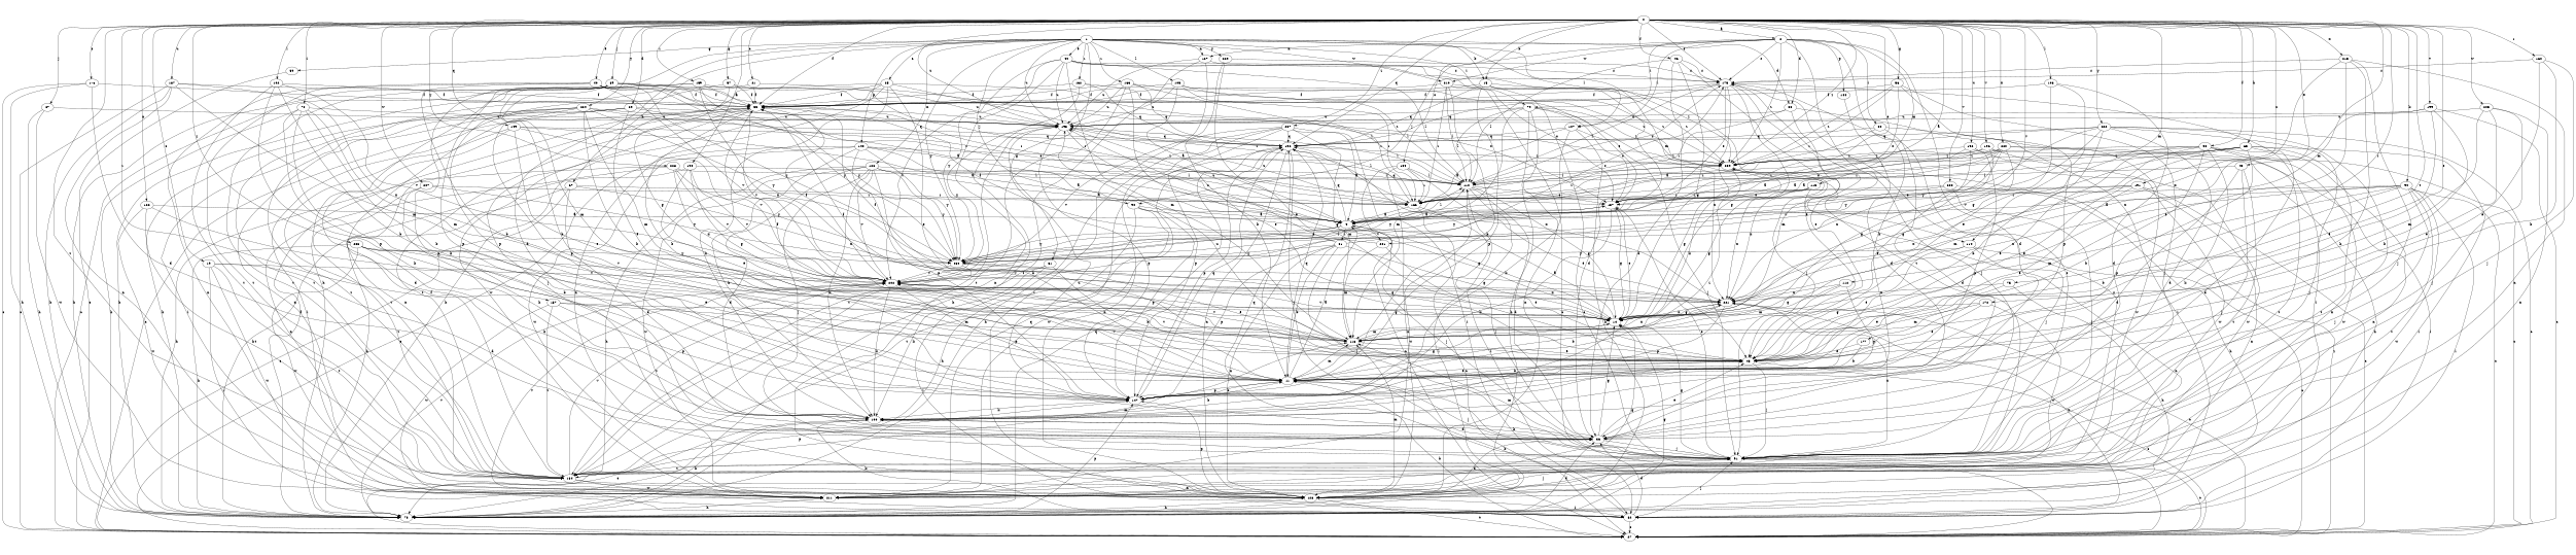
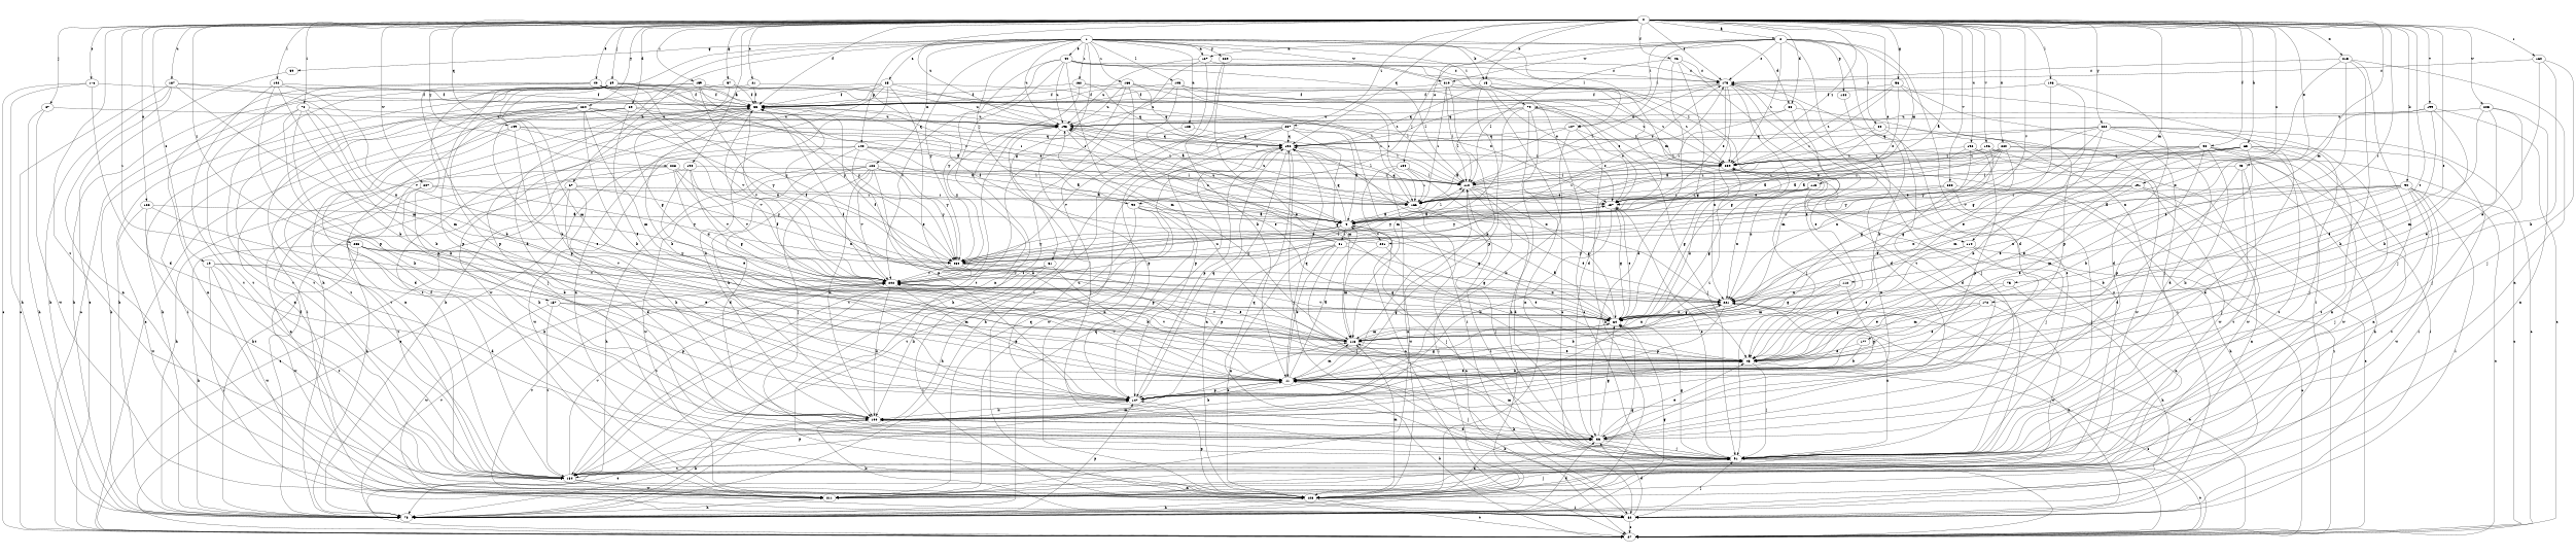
  strict digraph {
    0
    2
    9
    15
    19
    21
    29
    33
    40
    43
    46
    53
    55
    56
    57
    65
    75
    78
    87
    89
    94
    102
    103
    112
    114
    122
    134
    137
    149
    156
    157
    159
    160
    172
    173
    175
    177
    184
    187
    190
    191
    192
    193
    196
    199
    200
    201
    205
    207
    215
    220
    222
    224
    228
    233
    237
    239
    36
    79
    90
    107
    127
    210
    80
    100
    115
    144
    230
    81
    91
    110
    202
    27
    147
    82
    211
    45
    128
    118
    166
    n81 [label=11]
-   64 [label=14]
+   64
    73
    221
    1
    25
    44
    59
    61
    67
    105
+   125
    126
    140
    162
    163
    229
    0 -> 2 [label=a]
    0 -> 9 [label=a]
    0 -> 15 [label=b]
    0 -> 19 [label=c]
    0 -> 21 [label=c]
    0 -> 29 [label=d]
    0 -> 33 [label=d]
    0 -> 40 [label=e]
    0 -> 43 [label=e]
    0 -> 46 [label=f]
    0 -> 53 [label=f]
    0 -> 55 [label=f]
    0 -> 56 [label=g]
    0 -> 57 [label=g]
    0 -> 65 [label=h]
    0 -> 75 [label=i]
    0 -> 78 [label=i]
    0 -> 87 [label=j]
    0 -> 89 [label=j]
    0 -> 94 [label=k]
    0 -> 102 [label=l]
    0 -> 103 [label=l]
    0 -> 112 [label=m]
    0 -> 114 [label=m]
    0 -> 122 [label=n]
    0 -> 134 [label=o]
    0 -> 137 [label=o]
    0 -> 149 [label=q]
    0 -> 156 [label=q]
    0 -> 157 [label=r]
    0 -> 159 [label=r]
    0 -> 160 [label=r]
    0 -> 172 [label=s]
    0 -> 173 [label=s]
    0 -> 175 [label=s]
    0 -> 177 [label=t]
    0 -> 184 [label=t]
    0 -> 187 [label=u]
    0 -> 190 [label=u]
    0 -> 191 [label=u]
    0 -> 192 [label=u]
    0 -> 193 [label=u]
    0 -> 196 [label=v]
    0 -> 199 [label=v]
    0 -> 200 [label=v]
    0 -> 201 [label=v]
    0 -> 205 [label=w]
    0 -> 207 [label=w]
    0 -> 215 [label=x]
    0 -> 220 [label=x]
    0 -> 222 [label=y]
    0 -> 224 [label=y]
    0 -> 228 [label=y]
    0 -> 233 [label=z]
    0 -> 237 [label=z]
    0 -> 239 [label=z]
    2 -> 175 [label=s]
    2 -> 184 [label=t]
    2 -> 239 [label=z]
    2 -> 36 [label=d]
    2 -> 79 [label=i]
    2 -> 90 [label=j]
    2 -> 107 [label=l]
    2 -> 127 [label=n]
    2 -> 210 [label=w]
    2 -> 80 [label=i]
    2 -> 100 [label=k]
    2 -> 115 [label=m]
    2 -> 144 [label=p]
    9 -> 156 [label=q]
    9 -> 193 [label=u]
    9 -> 201 [label=v]
    9 -> 230 [label=y]
    9 -> 81 [label=i]
    9 -> 91 [label=j]
    9 -> 110 [label=l]
    9 -> 202 [label=v]
    15 -> 55 [label=f]
    15 -> 156 [label=q]
    15 -> 36 [label=d]
    15 -> 91 [label=j]
    15 -> 27 [label=c]
    15 -> 147 [label=p]
    19 -> 184 [label=t]
    19 -> 36 [label=d]
    19 -> 202 [label=v]
    19 -> 82 [label=i]
    19 -> 211 [label=w]
    21 -> 55 [label=f]
    21 -> 110 [label=l]
    21 -> 147 [label=p]
    29 -> 137 [label=o]
    29 -> 184 [label=t]
    29 -> 193 [label=u]
    29 -> 82 [label=i]
    29 -> 45 [label=e]
    29 -> 128 [label=n]
    33 -> 193 [label=u]
    33 -> 82 [label=i]
    33 -> 118 [label=m]
    33 -> 166 [label=r]
    40 -> 9 [label=a]
    40 -> 55 [label=f]
    40 -> 184 [label=t]
    40 -> 230 [label=y]
    40 -> 202 [label=v]
    40 -> 128 [label=n]
    40 -> 166 [label=r]
    40 -> n81 [label=b]
    43 -> 184 [label=t]
    43 -> 36 [label=d]
    43 -> 91 [label=j]
    43 -> 110 [label=l]
    46 -> 175 [label=s]
    46 -> 36 [label=d]
    46 -> 110 [label=l]
    46 -> 45 [label=e]
    46 -> 64 [label=g]
    53 -> 9 [label=a]
    53 -> 184 [label=t]
    53 -> 239 [label=z]
    53 -> 100 [label=k]
    53 -> 211 [label=w]
    53 -> 45 [label=e]
    53 -> 128 [label=n]
    53 -> 118 [label=m]
    53 -> n81 [label=b]
    55 -> 193 [label=u]
    55 -> 91 [label=j]
    55 -> 202 [label=v]
    55 -> 27 [label=c]
    55 -> 128 [label=n]
    55 -> n81 [label=b]
    56 -> 55 [label=f]
    56 -> 137 [label=o]
    56 -> 239 [label=z]
    56 -> 91 [label=j]
    56 -> 147 [label=p]
    56 -> 166 [label=r]
    57 -> 55 [label=f]
    57 -> 184 [label=t]
    57 -> 193 [label=u]
    57 -> 64 [label=g]
    65 -> 9 [label=a]
    65 -> 184 [label=t]
    65 -> 239 [label=z]
    65 -> 36 [label=d]
    65 -> 147 [label=p]
    65 -> 82 [label=i]
    65 -> 45 [label=e]
    65 -> 166 [label=r]
    65 -> 64 [label=g]
    75 -> 45 [label=e]
    75 -> 73 [label=h]
    75 -> 221 [label=x]
    78 -> 193 [label=u]
    78 -> 100 [label=k]
    78 -> 147 [label=p]
    78 -> 118 [label=m]
    78 -> n81 [label=b]
    78 -> 73 [label=h]
    87 -> 193 [label=u]
    87 -> 211 [label=w]
    87 -> 73 [label=h]
    89 -> 55 [label=f]
    89 -> 184 [label=t]
    89 -> 239 [label=z]
    89 -> 100 [label=k]
    89 -> 230 [label=y]
    89 -> 147 [label=p]
    89 -> 118 [label=m]
    89 -> 166 [label=r]
    89 -> n81 [label=b]
    89 -> 73 [label=h]
    94 -> 9 [label=a]
    94 -> 184 [label=t]
    94 -> 91 [label=j]
    94 -> 27 [label=c]
    94 -> 82 [label=i]
    94 -> 211 [label=w]
    94 -> 118 [label=m]
    94 -> 166 [label=r]
    94 -> n81 [label=b]
    94 -> 221 [label=x]
    102 -> 55 [label=f]
    102 -> 184 [label=t]
    102 -> 202 [label=v]
    102 -> 147 [label=p]
    102 -> n81 [label=b]
    103 -> 55 [label=f]
    103 -> 36 [label=d]
    103 -> 45 [label=e]
    103 -> 64 [label=g]
    112 -> 147 [label=p]
    112 -> 118 [label=m]
    112 -> 64 [label=g]
    112 -> 221 [label=x]
    114 -> 230 [label=y]
    114 -> 27 [label=c]
    114 -> 45 [label=e]
    114 -> 128 [label=n]
    122 -> 9 [label=a]
    122 -> 184 [label=t]
    122 -> 211 [label=w]
    122 -> n81 [label=b]
    134 -> 110 [label=l]
    134 -> 27 [label=c]
    134 -> 45 [label=e]
    134 -> 128 [label=n]
    134 -> 166 [label=r]
    137 -> 9 [label=a]
    137 -> 100 [label=k]
    137 -> 64 [label=g]
    149 -> 9 [label=a]
    149 -> 156 [label=q]
    149 -> 184 [label=t]
    149 -> 36 [label=d]
    149 -> 202 [label=v]
    149 -> 45 [label=e]
    156 -> 239 [label=z]
    156 -> 91 [label=j]
    156 -> 147 [label=p]
    156 -> 211 [label=w]
    156 -> 128 [label=n]
    156 -> 221 [label=x]
    157 -> 184 [label=t]
    157 -> 147 [label=p]
    157 -> 211 [label=w]
    157 -> 118 [label=m]
    157 -> 64 [label=g]
    159 -> 55 [label=f]
    159 -> 230 [label=y]
    159 -> 27 [label=c]
    159 -> 166 [label=r]
    159 -> 73 [label=h]
    159 -> 221 [label=x]
    160 -> 175 [label=s]
    160 -> 91 [label=j]
    160 -> 45 [label=e]
    160 -> n81 [label=b]
    172 -> 211 [label=w]
    172 -> 45 [label=e]
    172 -> 118 [label=m]
    172 -> 64 [label=g]
    173 -> 55 [label=f]
    173 -> 36 [label=d]
    173 -> 27 [label=c]
    173 -> 73 [label=h]
    175 -> 55 [label=f]
    175 -> 137 [label=o]
    175 -> 156 [label=q]
    175 -> 100 [label=k]
    175 -> 91 [label=j]
    175 -> 110 [label=l]
    175 -> 82 [label=i]
    175 -> 45 [label=e]
    175 -> 64 [label=g]
    177 -> 45 [label=e]
    177 -> n81 [label=b]
    184 -> 55 [label=f]
    184 -> 202 [label=v]
    184 -> 147 [label=p]
    184 -> 211 [label=w]
    184 -> 128 [label=n]
    184 -> 118 [label=m]
    187 -> 55 [label=f]
    187 -> 27 [label=c]
    187 -> 128 [label=n]
    187 -> 118 [label=m]
    187 -> 73 [label=h]
    187 -> 221 [label=x]
    190 -> 110 [label=l]
    190 -> 202 [label=v]
    190 -> 45 [label=e]
    190 -> 64 [label=g]
    190 -> 73 [label=h]
    191 -> 137 [label=o]
    191 -> 27 [label=c]
    191 -> 45 [label=e]
    191 -> 128 [label=n]
    191 -> 166 [label=r]
    191 -> 221 [label=x]
    192 -> 137 [label=o]
    192 -> 239 [label=z]
    192 -> 147 [label=p]
    192 -> 211 [label=w]
    192 -> 221 [label=x]
    193 -> 156 [label=q]
    193 -> 184 [label=t]
    193 -> 230 [label=y]
    193 -> 110 [label=l]
    193 -> 147 [label=p]
    193 -> 64 [label=g]
    196 -> 239 [label=z]
    196 -> 211 [label=w]
    196 -> 45 [label=e]
    196 -> 166 [label=r]
    196 -> 73 [label=h]
    199 -> 193 [label=u]
    199 -> 27 [label=c]
    199 -> 45 [label=e]
    199 -> n81 [label=b]
    199 -> 221 [label=x]
    200 -> 230 [label=y]
    200 -> 91 [label=j]
    200 -> 166 [label=r]
    200 -> 73 [label=h]
    201 -> 55 [label=f]
    201 -> 45 [label=e]
    201 -> 118 [label=m]
    205 -> 193 [label=u]
    205 -> 91 [label=j]
    205 -> 45 [label=e]
    205 -> 128 [label=n]
    205 -> 118 [label=m]
    207 -> 184 [label=t]
    207 -> 100 [label=k]
    207 -> 230 [label=y]
    207 -> 166 [label=r]
    215 -> 175 [label=s]
    215 -> 100 [label=k]
    215 -> 91 [label=j]
    215 -> 45 [label=e]
    215 -> 128 [label=n]
    215 -> 221 [label=x]
    220 -> 9 [label=a]
    220 -> 239 [label=z]
    220 -> 230 [label=y]
    220 -> 110 [label=l]
    220 -> 202 [label=v]
    220 -> 27 [label=c]
    220 -> 82 [label=i]
    220 -> 166 [label=r]
    220 -> 64 [label=g]
    222 -> 156 [label=q]
    222 -> 36 [label=d]
    222 -> 230 [label=y]
    222 -> 91 [label=j]
    222 -> 110 [label=l]
    222 -> 202 [label=v]
    222 -> 27 [label=c]
    222 -> 128 [label=n]
    222 -> n81 [label=b]
    224 -> 156 [label=q]
    224 -> 184 [label=t]
    224 -> 193 [label=u]
    224 -> 230 [label=y]
    224 -> 147 [label=p]
    224 -> 82 [label=i]
    224 -> 118 [label=m]
    224 -> n81 [label=b]
    224 -> 73 [label=h]
    228 -> 230 [label=y]
    228 -> 110 [label=l]
    228 -> 202 [label=v]
    228 -> 128 [label=n]
    228 -> 73 [label=h]
    228 -> 221 [label=x]
    233 -> 100 [label=k]
    233 -> 230 [label=y]
    233 -> 202 [label=v]
    233 -> 211 [label=w]
    233 -> 45 [label=e]
    233 -> 73 [label=h]
    237 -> 9 [label=a]
    237 -> 156 [label=q]
    237 -> 202 [label=v]
    237 -> 147 [label=p]
    237 -> 82 [label=i]
    237 -> 128 [label=n]
    237 -> 118 [label=m]
    237 -> 73 [label=h]
    239 -> 110 [label=l]
    239 -> 166 [label=r]
    239 -> 64 [label=g]
    239 -> 221 [label=x]
    36 -> 193 [label=u]
    36 -> 100 [label=k]
    36 -> 91 [label=j]
    36 -> 45 [label=e]
    36 -> 64 [label=g]
    79 -> 137 [label=o]
    79 -> 193 [label=u]
    79 -> 239 [label=z]
    79 -> 110 [label=l]
    79 -> 128 [label=n]
    79 -> 118 [label=m]
    79 -> 73 [label=h]
    79 -> 221 [label=x]
    90 -> 9 [label=a]
    90 -> 184 [label=t]
    90 -> 147 [label=p]
    90 -> 64 [label=g]
    90 -> 73 [label=h]
    107 -> 9 [label=a]
    107 -> 156 [label=q]
    107 -> 100 [label=k]
    107 -> 91 [label=j]
    107 -> 73 [label=h]
    127 -> 175 [label=s]
    127 -> 184 [label=t]
    127 -> 193 [label=u]
    127 -> 82 [label=i]
    210 -> 55 [label=f]
    210 -> 239 [label=z]
    210 -> 110 [label=l]
    210 -> 27 [label=c]
    210 -> 166 [label=r]
    210 -> n81 [label=b]
    80 -> 9 [label=a]
    80 -> 156 [label=q]
    80 -> 36 [label=d]
    80 -> 211 [label=w]
    100 -> 36 [label=d]
    100 -> 27 [label=c]
    100 -> n81 [label=b]
    100 -> 73 [label=h]
    115 -> 137 [label=o]
    115 -> 230 [label=y]
    115 -> 91 [label=j]
    115 -> 64 [label=g]
    115 -> 221 [label=x]
    144 -> 36 [label=d]
    230 -> 137 [label=o]
    230 -> 184 [label=t]
    230 -> 202 [label=v]
    230 -> 45 [label=e]
    230 -> 64 [label=g]
    81 -> 175 [label=s]
    81 -> 193 [label=u]
    81 -> 230 [label=y]
    81 -> 91 [label=j]
    81 -> 147 [label=p]
    81 -> 128 [label=n]
    81 -> n81 [label=b]
    81 -> 64 [label=g]
    91 -> 137 [label=o]
    91 -> 156 [label=q]
    91 -> 175 [label=s]
    91 -> 184 [label=t]
    91 -> 27 [label=c]
    91 -> 118 [label=m]
    91 -> 64 [label=g]
    91 -> 221 [label=x]
    110 -> 137 [label=o]
    110 -> 175 [label=s]
    110 -> 36 [label=d]
    110 -> 82 [label=i]
    110 -> 211 [label=w]
    110 -> 64 [label=g]
    202 -> 55 [label=f]
    202 -> 100 [label=k]
    202 -> 110 [label=l]
    202 -> 147 [label=p]
    202 -> 221 [label=x]
    27 -> 239 [label=z]
    27 -> n81 [label=b]
    147 -> 156 [label=q]
    147 -> 239 [label=z]
    147 -> 100 [label=k]
    147 -> n81 [label=b]
    82 -> 36 [label=d]
    82 -> 100 [label=k]
    82 -> 91 [label=j]
    82 -> 27 [label=c]
    82 -> n81 [label=b]
    82 -> 221 [label=x]
    211 -> 156 [label=q]
    211 -> 175 [label=s]
    211 -> 202 [label=v]
    211 -> 64 [label=g]
    211 -> 73 [label=h]
    45 -> 193 [label=u]
    45 -> 91 [label=j]
    45 -> 202 [label=v]
    45 -> 27 [label=c]
    45 -> n81 [label=b]
    128 -> 36 [label=d]
    128 -> 91 [label=j]
    128 -> 27 [label=c]
    128 -> 147 [label=p]
    128 -> 82 [label=i]
    128 -> 118 [label=m]
    128 -> 73 [label=h]
    118 -> 55 [label=f]
    118 -> 202 [label=v]
    118 -> 45 [label=e]
    118 -> 221 [label=x]
    166 -> 9 [label=a]
    166 -> 156 [label=q]
    166 -> 193 [label=u]
    166 -> 91 [label=j]
    166 -> 27 [label=c]
    n81 -> 9 [label=a]
    n81 -> 156 [label=q]
    n81 -> 91 [label=j]
    n81 -> 202 [label=v]
    n81 -> 147 [label=p]
    n81 -> 45 [label=e]
    n81 -> 118 [label=m]
    n81 -> 64 [label=g]
    64 -> 9 [label=a]
    64 -> 55 [label=f]
    64 -> 137 [label=o]
    64 -> 202 [label=v]
    64 -> 118 [label=m]
    64 -> 221 [label=x]
    73 -> 55 [label=f]
    73 -> 156 [label=q]
    73 -> 36 [label=d]
    73 -> 110 [label=l]
    73 -> 202 [label=v]
    73 -> 147 [label=p]
    73 -> 64 [label=g]
    221 -> 55 [label=f]
    221 -> 27 [label=c]
    221 -> 147 [label=p]
    221 -> n81 [label=b]
    221 -> 64 [label=g]
    1 -> 15 [label=b]
    1 -> 33 [label=d]
    1 -> 114 [label=m]
    1 -> 193 [label=u]
    1 -> 36 [label=d]
    1 -> 79 [label=i]
    1 -> 90 [label=j]
    1 -> 107 [label=l]
    1 -> 127 [label=n]
    1 -> 210 [label=w]
    1 -> 230 [label=y]
    1 -> 73 [label=h]
    1 -> 25 [label=c]
    1 -> 44 [label=e]
    1 -> 59 [label=g]
    1 -> 61 [label=g]
    1 -> 67 [label=h]
    1 -> 105 [label=l]
+   1 -> 125 [label=n]
    1 -> 126 [label=n]
    1 -> 140 [label=p]
    1 -> 162 [label=r]
    1 -> 163 [label=r]
    1 -> 229 [label=y]
    25 -> 55 [label=f]
    25 -> 137 [label=o]
    25 -> 100 [label=k]
    25 -> 211 [label=w]
    25 -> 45 [label=e]
    25 -> 128 [label=n]
    25 -> 166 [label=r]
    25 -> 73 [label=h]
    44 -> 137 [label=o]
    44 -> 175 [label=s]
    44 -> 193 [label=u]
    44 -> 239 [label=z]
    44 -> 230 [label=y]
    44 -> 110 [label=l]
    44 -> 202 [label=v]
    44 -> 128 [label=n]
    44 -> 118 [label=m]
    59 -> 27 [label=c]
    61 -> 100 [label=k]
    61 -> 202 [label=v]
    61 -> 82 [label=i]
    61 -> n81 [label=b]
    67 -> 36 [label=d]
+   67 -> 100 [label=k]
    67 -> 27 [label=c]
    67 -> 166 [label=r]
    67 -> 73 [label=h]
    67 -> 221 [label=x]
    105 -> 9 [label=a]
    105 -> 55 [label=f]
    105 -> 193 [label=u]
    105 -> 239 [label=z]
    105 -> 110 [label=l]
    105 -> 166 [label=r]
+   125 -> 156 [label=q]
+   125 -> 91 [label=j]
    126 -> 9 [label=a]
    126 -> 36 [label=d]
    126 -> 100 [label=k]
    126 -> 230 [label=y]
    126 -> 91 [label=j]
    126 -> 110 [label=l]
    126 -> 202 [label=v]
    126 -> 211 [label=w]
    126 -> n81 [label=b]
    126 -> 73 [label=h]
    140 -> 9 [label=a]
    140 -> 239 [label=z]
    140 -> 100 [label=k]
    140 -> 230 [label=y]
    140 -> 110 [label=l]
    140 -> 27 [label=c]
    140 -> 147 [label=p]
    140 -> 211 [label=w]
    162 -> 55 [label=f]
    162 -> 137 [label=o]
    162 -> 156 [label=q]
    162 -> 73 [label=h]
    163 -> 55 [label=f]
    163 -> 156 [label=q]
    163 -> 184 [label=t]
    163 -> 193 [label=u]
    163 -> 239 [label=z]
    163 -> 45 [label=e]
    163 -> 166 [label=r]
    229 -> 175 [label=s]
    229 -> 45 [label=e]
    229 -> n81 [label=b]
  }
